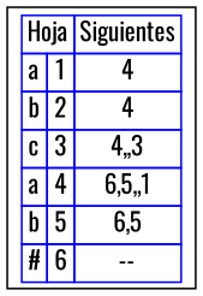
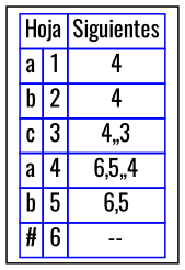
  digraph {
    concentrate=true
    rankdir=UD
    fontname=Oswald
-   n1 [label=<<table border='0' cellborder='1' color='blue' cellspacing='0'> <tr><td colspan="2">Hoja</td><td>Siguientes</td></tr>  <tr><td>a</td><td>1</td><td>4</td></tr>  <tr><td>b</td><td>2</td><td>4</td></tr>  <tr><td>c</td><td>3</td><td>4,,3</td></tr>  <tr><td>a</td><td>4</td><td>6,5,,1</td></tr>  <tr><td>b</td><td>5</td><td>6,5</td></tr>  <tr><td>#</td><td>6</td><td>--</td></tr>  </table> > shape=box fontname=Oswald]
+   n1 [label=<<table border='0' cellborder='1' color='blue' cellspacing='0'> <tr><td colspan="2">Hoja</td><td>Siguientes</td></tr>  <tr><td>a</td><td>1</td><td>4</td></tr>  <tr><td>b</td><td>2</td><td>4</td></tr>  <tr><td>c</td><td>3</td><td>4,,3</td></tr>  <tr><td>a</td><td>4</td><td>6,5,,4</td></tr>  <tr><td>b</td><td>5</td><td>6,5</td></tr>  <tr><td>#</td><td>6</td><td>--</td></tr>  </table> > shape=box fontname=Oswald]
  }
